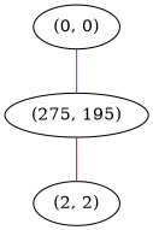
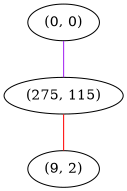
  graph {
    "(0, 0)"
-   "(275, 115)" [label="(275, 195)"]
-   "(2, 2)"
+   "(275, 115)"
+   "(2, 2)" [label="(9, 2)"]
    "(0, 0)" -- "(275, 115)" [color=purple weight=4]
    "(275, 115)" -- "(2, 2)" [color=red weight=1]
  }
